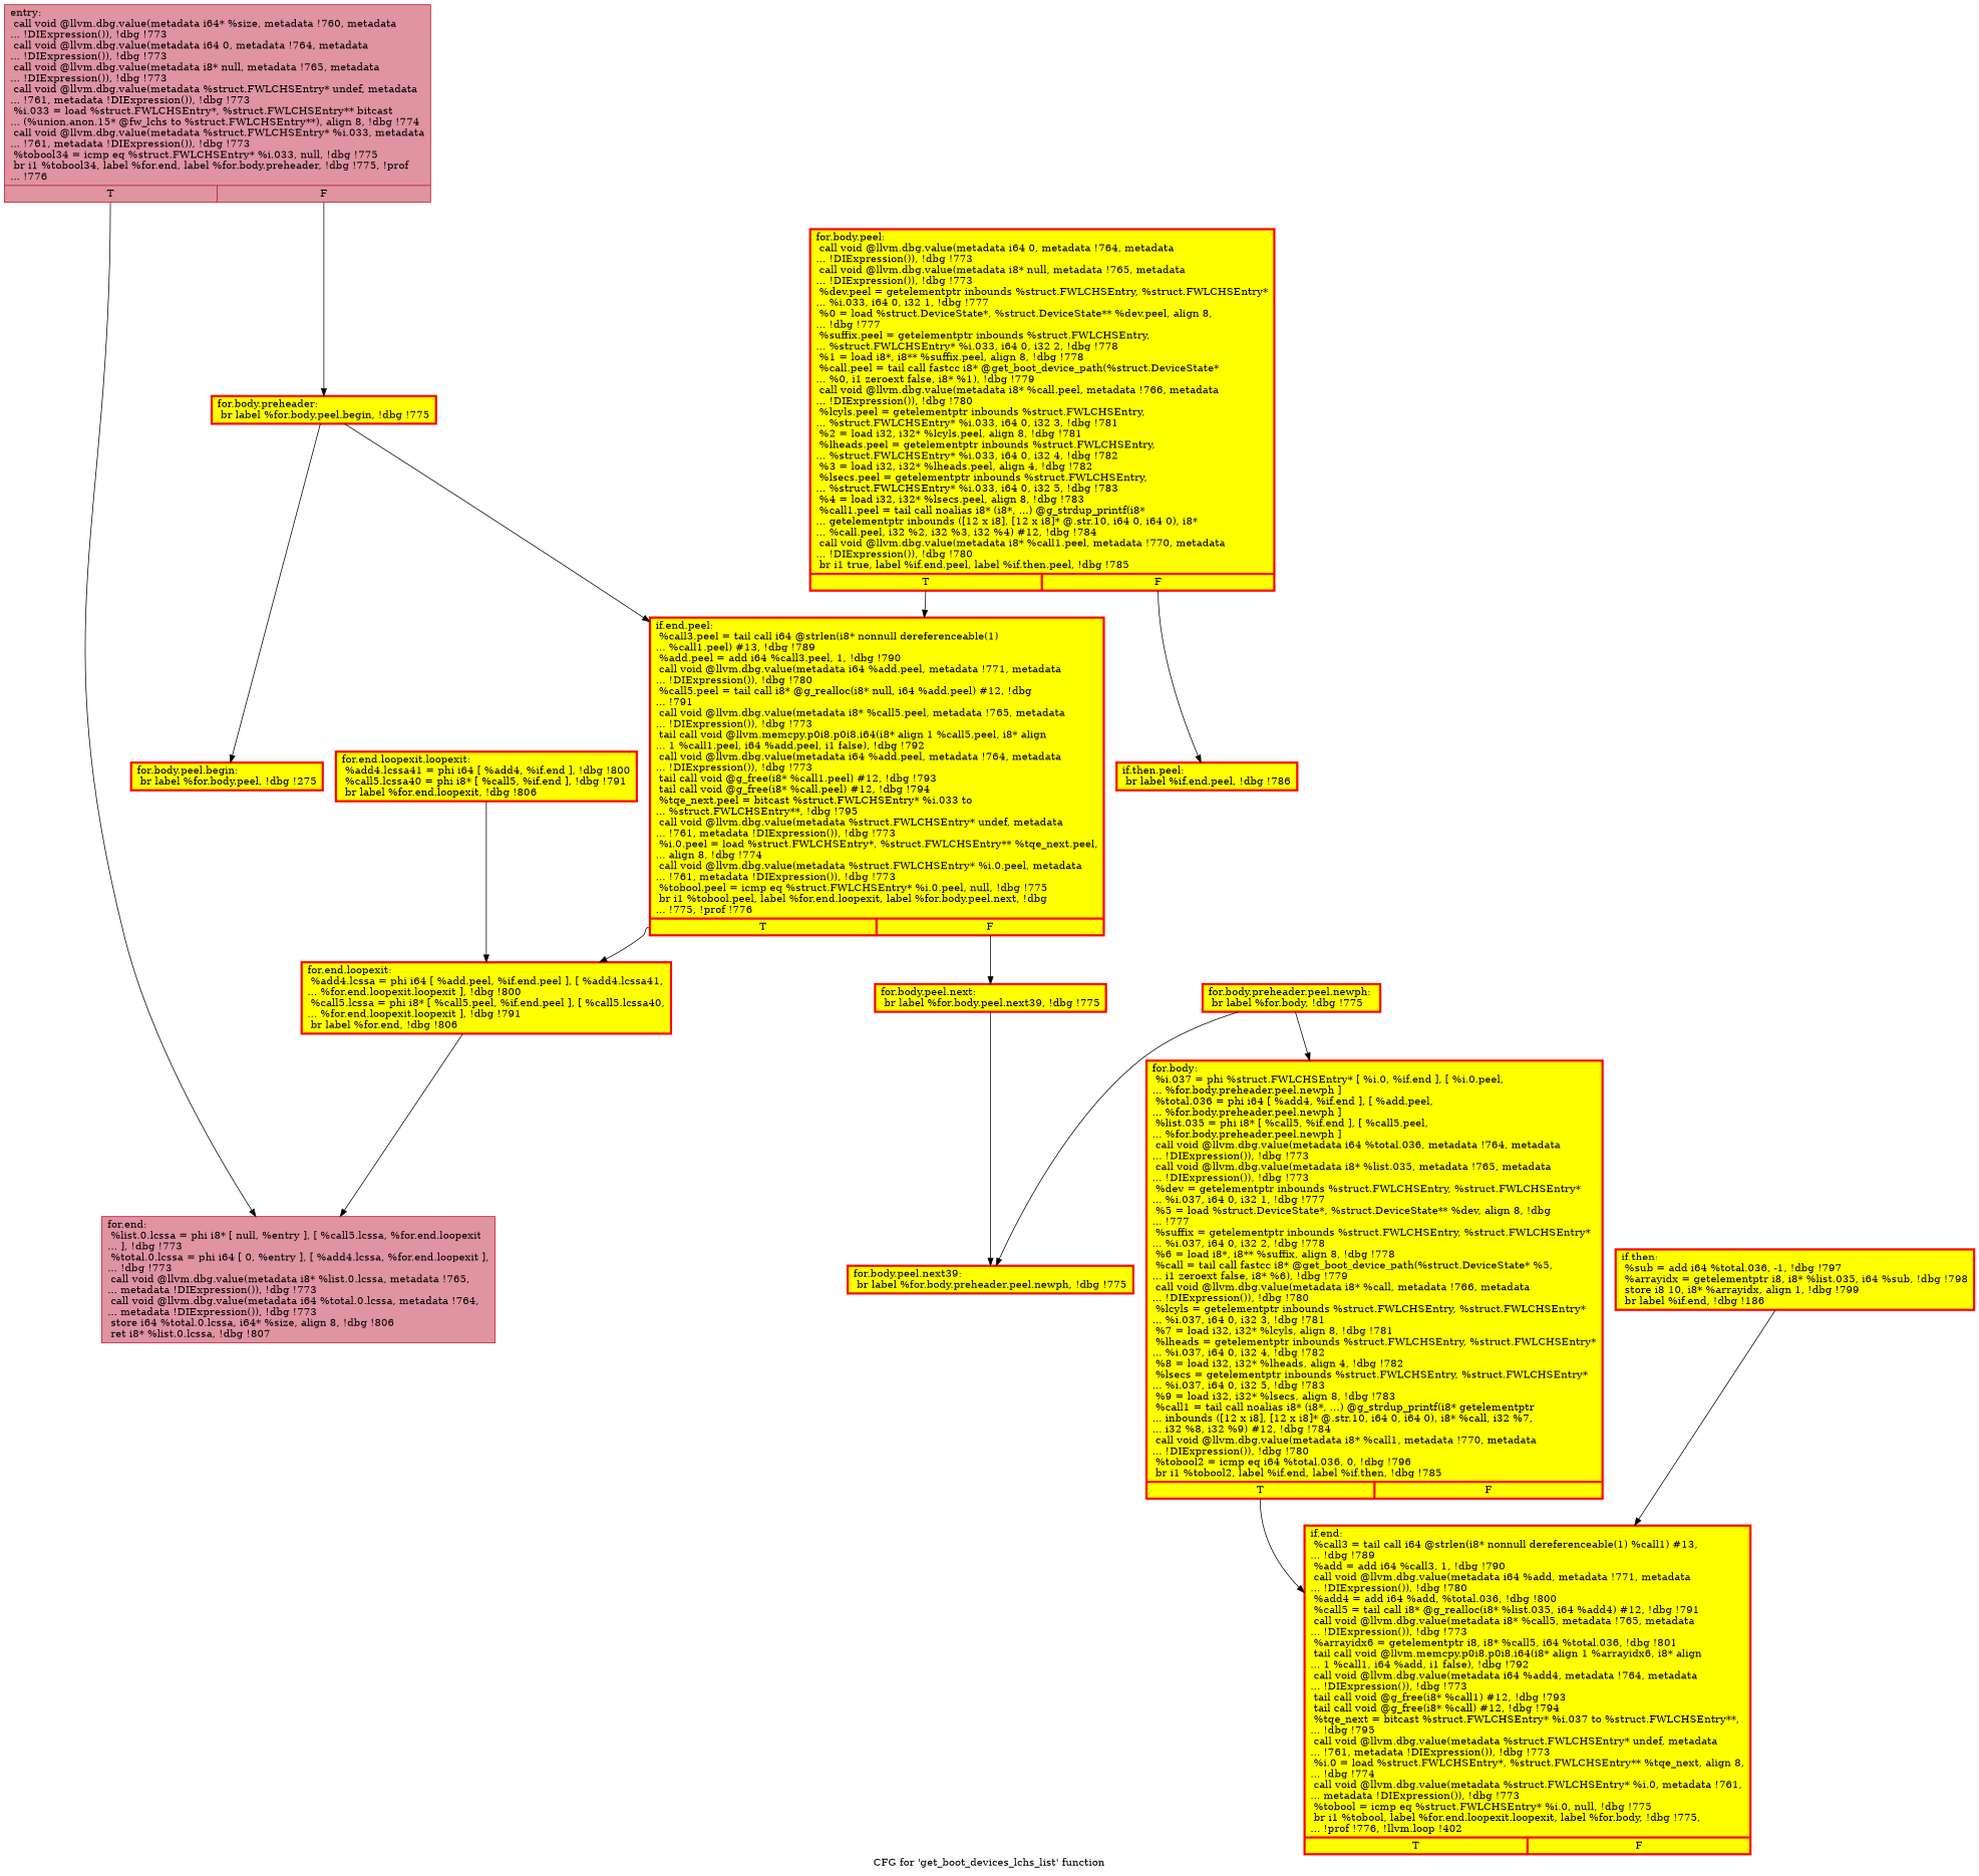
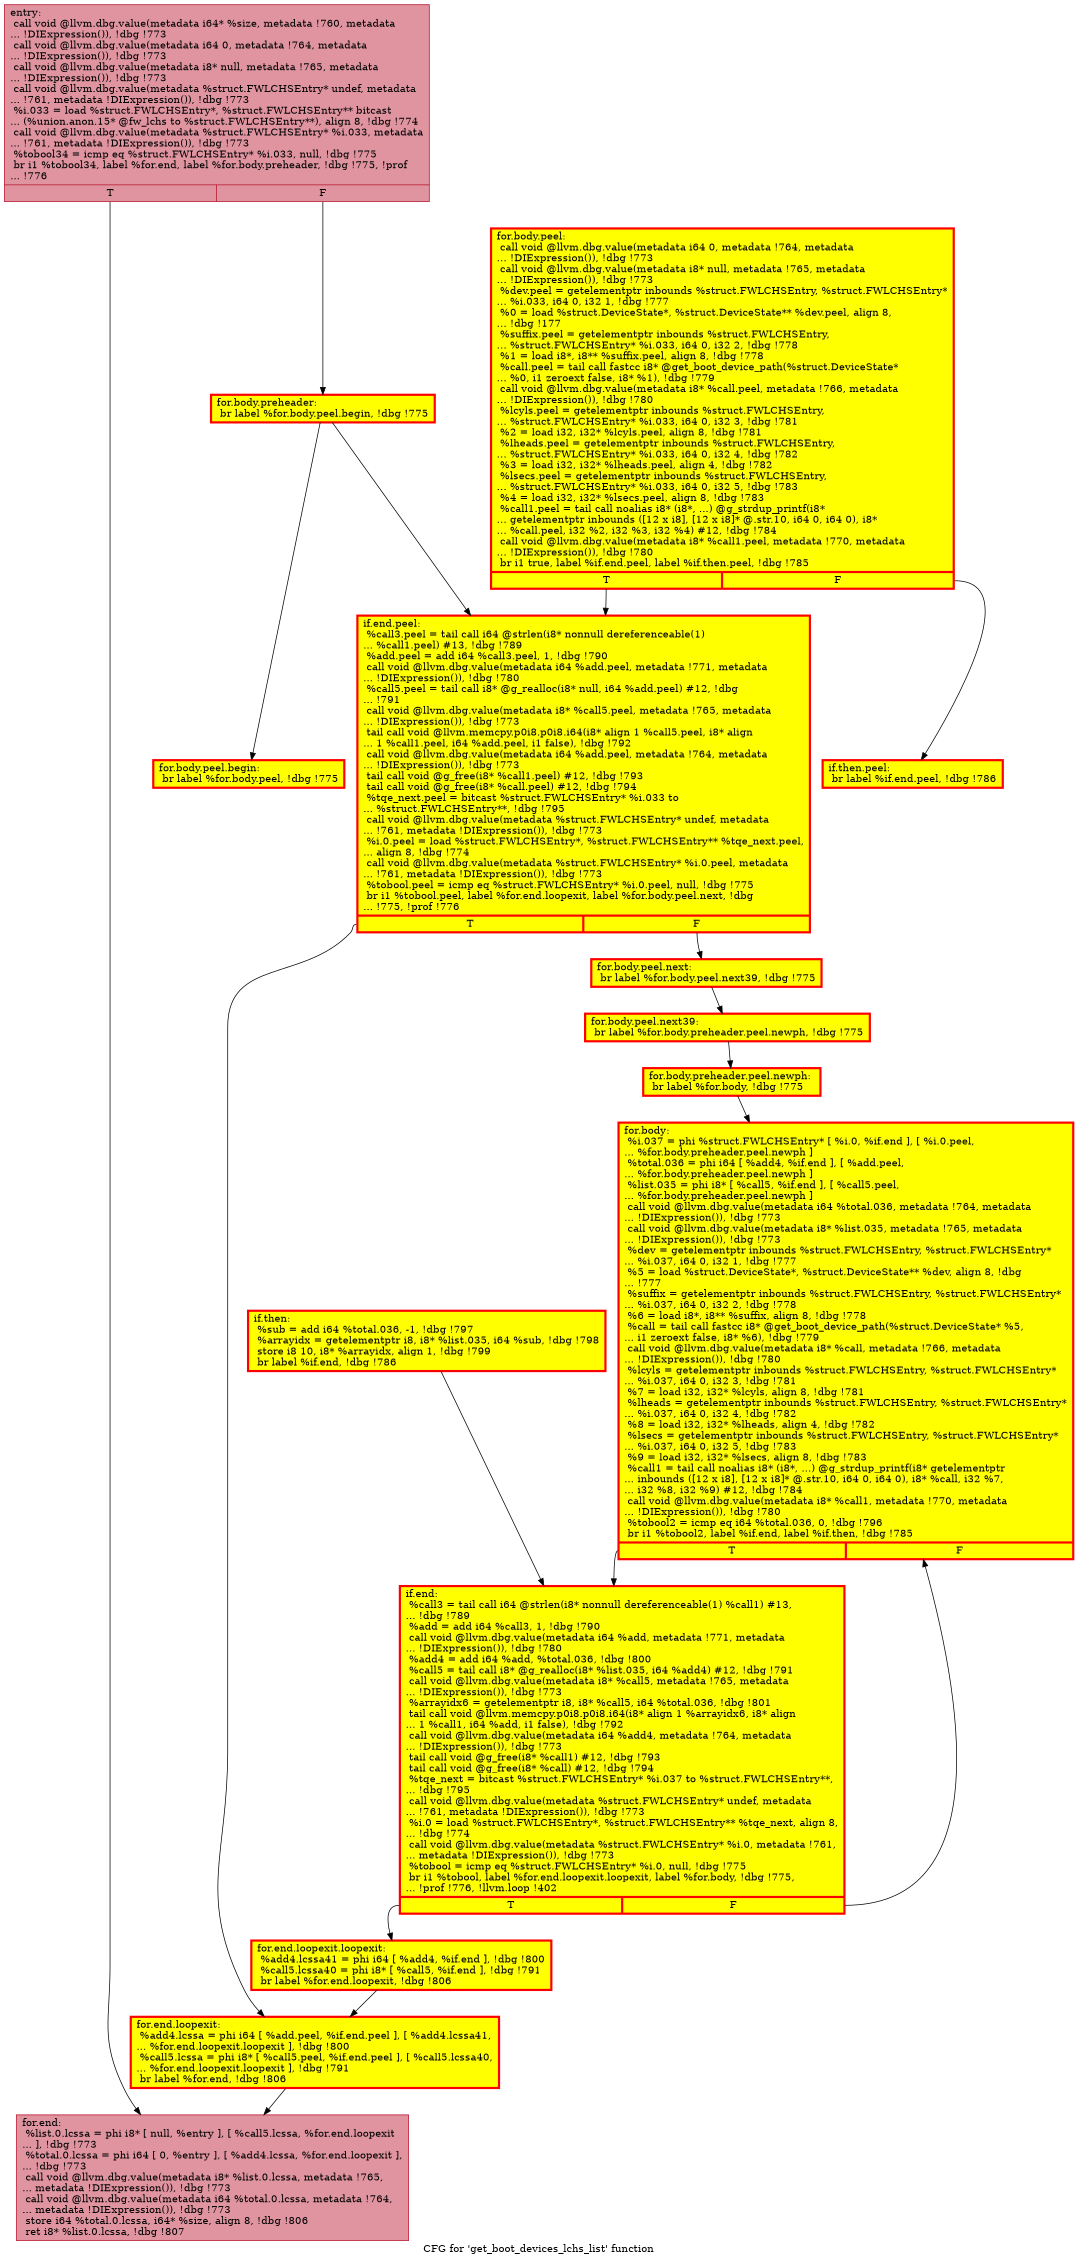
  digraph {
    label="CFG for 'get_boot_devices_lchs_list' function"
    node [color=red fillcolor=yellow shape=record style=filled penwidth=3.0]
    n1 [color="#b70d28ff" fillcolor="#b70d2870" label="{entry:\l  call void @llvm.dbg.value(metadata i64* %size, metadata !760, metadata\l... !DIExpression()), !dbg !773\l  call void @llvm.dbg.value(metadata i64 0, metadata !764, metadata\l... !DIExpression()), !dbg !773\l  call void @llvm.dbg.value(metadata i8* null, metadata !765, metadata\l... !DIExpression()), !dbg !773\l  call void @llvm.dbg.value(metadata %struct.FWLCHSEntry* undef, metadata\l... !761, metadata !DIExpression()), !dbg !773\l  %i.033 = load %struct.FWLCHSEntry*, %struct.FWLCHSEntry** bitcast\l... (%union.anon.15* @fw_lchs to %struct.FWLCHSEntry**), align 8, !dbg !774\l  call void @llvm.dbg.value(metadata %struct.FWLCHSEntry* %i.033, metadata\l... !761, metadata !DIExpression()), !dbg !773\l  %tobool34 = icmp eq %struct.FWLCHSEntry* %i.033, null, !dbg !775\l  br i1 %tobool34, label %for.end, label %for.body.preheader, !dbg !775, !prof\l... !776\l|{<s0>T|<s1>F}}" penwidth=""]
    n2 [color="#b70d28ff" fillcolor="#b70d2870" label="{for.end:                                          \l  %list.0.lcssa = phi i8* [ null, %entry ], [ %call5.lcssa, %for.end.loopexit\l... ], !dbg !773\l  %total.0.lcssa = phi i64 [ 0, %entry ], [ %add4.lcssa, %for.end.loopexit ],\l... !dbg !773\l  call void @llvm.dbg.value(metadata i8* %list.0.lcssa, metadata !765,\l... metadata !DIExpression()), !dbg !773\l  call void @llvm.dbg.value(metadata i64 %total.0.lcssa, metadata !764,\l... metadata !DIExpression()), !dbg !773\l  store i64 %total.0.lcssa, i64* %size, align 8, !dbg !806\l  ret i8* %list.0.lcssa, !dbg !807\l}" penwidth=""]
    n3 [label="{for.body.preheader:                               \l  br label %for.body.peel.begin, !dbg !775\l}"]
-   n4 [label="{for.body.peel.begin:                              \l  br label %for.body.peel, !dbg !275\l}"]
+   n4 [label="{for.body.peel.begin:                              \l  br label %for.body.peel, !dbg !775\l}"]
    n5 [label="{if.end.peel:                                      \l  %call3.peel = tail call i64 @strlen(i8* nonnull dereferenceable(1)\l... %call1.peel) #13, !dbg !789\l  %add.peel = add i64 %call3.peel, 1, !dbg !790\l  call void @llvm.dbg.value(metadata i64 %add.peel, metadata !771, metadata\l... !DIExpression()), !dbg !780\l  %call5.peel = tail call i8* @g_realloc(i8* null, i64 %add.peel) #12, !dbg\l... !791\l  call void @llvm.dbg.value(metadata i8* %call5.peel, metadata !765, metadata\l... !DIExpression()), !dbg !773\l  tail call void @llvm.memcpy.p0i8.p0i8.i64(i8* align 1 %call5.peel, i8* align\l... 1 %call1.peel, i64 %add.peel, i1 false), !dbg !792\l  call void @llvm.dbg.value(metadata i64 %add.peel, metadata !764, metadata\l... !DIExpression()), !dbg !773\l  tail call void @g_free(i8* %call1.peel) #12, !dbg !793\l  tail call void @g_free(i8* %call.peel) #12, !dbg !794\l  %tqe_next.peel = bitcast %struct.FWLCHSEntry* %i.033 to\l... %struct.FWLCHSEntry**, !dbg !795\l  call void @llvm.dbg.value(metadata %struct.FWLCHSEntry* undef, metadata\l... !761, metadata !DIExpression()), !dbg !773\l  %i.0.peel = load %struct.FWLCHSEntry*, %struct.FWLCHSEntry** %tqe_next.peel,\l... align 8, !dbg !774\l  call void @llvm.dbg.value(metadata %struct.FWLCHSEntry* %i.0.peel, metadata\l... !761, metadata !DIExpression()), !dbg !773\l  %tobool.peel = icmp eq %struct.FWLCHSEntry* %i.0.peel, null, !dbg !775\l  br i1 %tobool.peel, label %for.end.loopexit, label %for.body.peel.next, !dbg\l... !775, !prof !776\l|{<s0>T|<s1>F}}"]
-   n6 [label="{for.body.peel:                                    \l  call void @llvm.dbg.value(metadata i64 0, metadata !764, metadata\l... !DIExpression()), !dbg !773\l  call void @llvm.dbg.value(metadata i8* null, metadata !765, metadata\l... !DIExpression()), !dbg !773\l  %dev.peel = getelementptr inbounds %struct.FWLCHSEntry, %struct.FWLCHSEntry*\l... %i.033, i64 0, i32 1, !dbg !777\l  %0 = load %struct.DeviceState*, %struct.DeviceState** %dev.peel, align 8,\l... !dbg !777\l  %suffix.peel = getelementptr inbounds %struct.FWLCHSEntry,\l... %struct.FWLCHSEntry* %i.033, i64 0, i32 2, !dbg !778\l  %1 = load i8*, i8** %suffix.peel, align 8, !dbg !778\l  %call.peel = tail call fastcc i8* @get_boot_device_path(%struct.DeviceState*\l... %0, i1 zeroext false, i8* %1), !dbg !779\l  call void @llvm.dbg.value(metadata i8* %call.peel, metadata !766, metadata\l... !DIExpression()), !dbg !780\l  %lcyls.peel = getelementptr inbounds %struct.FWLCHSEntry,\l... %struct.FWLCHSEntry* %i.033, i64 0, i32 3, !dbg !781\l  %2 = load i32, i32* %lcyls.peel, align 8, !dbg !781\l  %lheads.peel = getelementptr inbounds %struct.FWLCHSEntry,\l... %struct.FWLCHSEntry* %i.033, i64 0, i32 4, !dbg !782\l  %3 = load i32, i32* %lheads.peel, align 4, !dbg !782\l  %lsecs.peel = getelementptr inbounds %struct.FWLCHSEntry,\l... %struct.FWLCHSEntry* %i.033, i64 0, i32 5, !dbg !783\l  %4 = load i32, i32* %lsecs.peel, align 8, !dbg !783\l  %call1.peel = tail call noalias i8* (i8*, ...) @g_strdup_printf(i8*\l... getelementptr inbounds ([12 x i8], [12 x i8]* @.str.10, i64 0, i64 0), i8*\l... %call.peel, i32 %2, i32 %3, i32 %4) #12, !dbg !784\l  call void @llvm.dbg.value(metadata i8* %call1.peel, metadata !770, metadata\l... !DIExpression()), !dbg !780\l  br i1 true, label %if.end.peel, label %if.then.peel, !dbg !785\l|{<s0>T|<s1>F}}"]
+   n6 [label="{for.body.peel:                                    \l  call void @llvm.dbg.value(metadata i64 0, metadata !764, metadata\l... !DIExpression()), !dbg !773\l  call void @llvm.dbg.value(metadata i8* null, metadata !765, metadata\l... !DIExpression()), !dbg !773\l  %dev.peel = getelementptr inbounds %struct.FWLCHSEntry, %struct.FWLCHSEntry*\l... %i.033, i64 0, i32 1, !dbg !777\l  %0 = load %struct.DeviceState*, %struct.DeviceState** %dev.peel, align 8,\l... !dbg !177\l  %suffix.peel = getelementptr inbounds %struct.FWLCHSEntry,\l... %struct.FWLCHSEntry* %i.033, i64 0, i32 2, !dbg !778\l  %1 = load i8*, i8** %suffix.peel, align 8, !dbg !778\l  %call.peel = tail call fastcc i8* @get_boot_device_path(%struct.DeviceState*\l... %0, i1 zeroext false, i8* %1), !dbg !779\l  call void @llvm.dbg.value(metadata i8* %call.peel, metadata !766, metadata\l... !DIExpression()), !dbg !780\l  %lcyls.peel = getelementptr inbounds %struct.FWLCHSEntry,\l... %struct.FWLCHSEntry* %i.033, i64 0, i32 3, !dbg !781\l  %2 = load i32, i32* %lcyls.peel, align 8, !dbg !781\l  %lheads.peel = getelementptr inbounds %struct.FWLCHSEntry,\l... %struct.FWLCHSEntry* %i.033, i64 0, i32 4, !dbg !782\l  %3 = load i32, i32* %lheads.peel, align 4, !dbg !782\l  %lsecs.peel = getelementptr inbounds %struct.FWLCHSEntry,\l... %struct.FWLCHSEntry* %i.033, i64 0, i32 5, !dbg !783\l  %4 = load i32, i32* %lsecs.peel, align 8, !dbg !783\l  %call1.peel = tail call noalias i8* (i8*, ...) @g_strdup_printf(i8*\l... getelementptr inbounds ([12 x i8], [12 x i8]* @.str.10, i64 0, i64 0), i8*\l... %call.peel, i32 %2, i32 %3, i32 %4) #12, !dbg !784\l  call void @llvm.dbg.value(metadata i8* %call1.peel, metadata !770, metadata\l... !DIExpression()), !dbg !780\l  br i1 true, label %if.end.peel, label %if.then.peel, !dbg !785\l|{<s0>T|<s1>F}}"]
    n7 [label="{if.then.peel:                                     \l  br label %if.end.peel, !dbg !786\l}"]
    n8 [label="{for.end.loopexit:                                 \l  %add4.lcssa = phi i64 [ %add.peel, %if.end.peel ], [ %add4.lcssa41,\l... %for.end.loopexit.loopexit ], !dbg !800\l  %call5.lcssa = phi i8* [ %call5.peel, %if.end.peel ], [ %call5.lcssa40,\l... %for.end.loopexit.loopexit ], !dbg !791\l  br label %for.end, !dbg !806\l}"]
    n9 [label="{for.body.peel.next:                               \l  br label %for.body.peel.next39, !dbg !775\l}"]
    n10 [label="{for.body.peel.next39:                             \l  br label %for.body.preheader.peel.newph, !dbg !775\l}"]
    n11 [label="{for.body.preheader.peel.newph:                    \l  br label %for.body, !dbg !775\l}"]
    n12 [label="{for.body:                                         \l  %i.037 = phi %struct.FWLCHSEntry* [ %i.0, %if.end ], [ %i.0.peel,\l... %for.body.preheader.peel.newph ]\l  %total.036 = phi i64 [ %add4, %if.end ], [ %add.peel,\l... %for.body.preheader.peel.newph ]\l  %list.035 = phi i8* [ %call5, %if.end ], [ %call5.peel,\l... %for.body.preheader.peel.newph ]\l  call void @llvm.dbg.value(metadata i64 %total.036, metadata !764, metadata\l... !DIExpression()), !dbg !773\l  call void @llvm.dbg.value(metadata i8* %list.035, metadata !765, metadata\l... !DIExpression()), !dbg !773\l  %dev = getelementptr inbounds %struct.FWLCHSEntry, %struct.FWLCHSEntry*\l... %i.037, i64 0, i32 1, !dbg !777\l  %5 = load %struct.DeviceState*, %struct.DeviceState** %dev, align 8, !dbg\l... !777\l  %suffix = getelementptr inbounds %struct.FWLCHSEntry, %struct.FWLCHSEntry*\l... %i.037, i64 0, i32 2, !dbg !778\l  %6 = load i8*, i8** %suffix, align 8, !dbg !778\l  %call = tail call fastcc i8* @get_boot_device_path(%struct.DeviceState* %5,\l... i1 zeroext false, i8* %6), !dbg !779\l  call void @llvm.dbg.value(metadata i8* %call, metadata !766, metadata\l... !DIExpression()), !dbg !780\l  %lcyls = getelementptr inbounds %struct.FWLCHSEntry, %struct.FWLCHSEntry*\l... %i.037, i64 0, i32 3, !dbg !781\l  %7 = load i32, i32* %lcyls, align 8, !dbg !781\l  %lheads = getelementptr inbounds %struct.FWLCHSEntry, %struct.FWLCHSEntry*\l... %i.037, i64 0, i32 4, !dbg !782\l  %8 = load i32, i32* %lheads, align 4, !dbg !782\l  %lsecs = getelementptr inbounds %struct.FWLCHSEntry, %struct.FWLCHSEntry*\l... %i.037, i64 0, i32 5, !dbg !783\l  %9 = load i32, i32* %lsecs, align 8, !dbg !783\l  %call1 = tail call noalias i8* (i8*, ...) @g_strdup_printf(i8* getelementptr\l... inbounds ([12 x i8], [12 x i8]* @.str.10, i64 0, i64 0), i8* %call, i32 %7,\l... i32 %8, i32 %9) #12, !dbg !784\l  call void @llvm.dbg.value(metadata i8* %call1, metadata !770, metadata\l... !DIExpression()), !dbg !780\l  %tobool2 = icmp eq i64 %total.036, 0, !dbg !796\l  br i1 %tobool2, label %if.end, label %if.then, !dbg !785\l|{<s0>T|<s1>F}}"]
    n13 [label="{if.end:                                           \l  %call3 = tail call i64 @strlen(i8* nonnull dereferenceable(1) %call1) #13,\l... !dbg !789\l  %add = add i64 %call3, 1, !dbg !790\l  call void @llvm.dbg.value(metadata i64 %add, metadata !771, metadata\l... !DIExpression()), !dbg !780\l  %add4 = add i64 %add, %total.036, !dbg !800\l  %call5 = tail call i8* @g_realloc(i8* %list.035, i64 %add4) #12, !dbg !791\l  call void @llvm.dbg.value(metadata i8* %call5, metadata !765, metadata\l... !DIExpression()), !dbg !773\l  %arrayidx6 = getelementptr i8, i8* %call5, i64 %total.036, !dbg !801\l  tail call void @llvm.memcpy.p0i8.p0i8.i64(i8* align 1 %arrayidx6, i8* align\l... 1 %call1, i64 %add, i1 false), !dbg !792\l  call void @llvm.dbg.value(metadata i64 %add4, metadata !764, metadata\l... !DIExpression()), !dbg !773\l  tail call void @g_free(i8* %call1) #12, !dbg !793\l  tail call void @g_free(i8* %call) #12, !dbg !794\l  %tqe_next = bitcast %struct.FWLCHSEntry* %i.037 to %struct.FWLCHSEntry**,\l... !dbg !795\l  call void @llvm.dbg.value(metadata %struct.FWLCHSEntry* undef, metadata\l... !761, metadata !DIExpression()), !dbg !773\l  %i.0 = load %struct.FWLCHSEntry*, %struct.FWLCHSEntry** %tqe_next, align 8,\l... !dbg !774\l  call void @llvm.dbg.value(metadata %struct.FWLCHSEntry* %i.0, metadata !761,\l... metadata !DIExpression()), !dbg !773\l  %tobool = icmp eq %struct.FWLCHSEntry* %i.0, null, !dbg !775\l  br i1 %tobool, label %for.end.loopexit.loopexit, label %for.body, !dbg !775,\l... !prof !776, !llvm.loop !402\l|{<s0>T|<s1>F}}"]
    n14 [label="{for.end.loopexit.loopexit:                        \l  %add4.lcssa41 = phi i64 [ %add4, %if.end ], !dbg !800\l  %call5.lcssa40 = phi i8* [ %call5, %if.end ], !dbg !791\l  br label %for.end.loopexit, !dbg !806\l}"]
-   n15 [label="{if.then:                                          \l  %sub = add i64 %total.036, -1, !dbg !797\l  %arrayidx = getelementptr i8, i8* %list.035, i64 %sub, !dbg !798\l  store i8 10, i8* %arrayidx, align 1, !dbg !799\l  br label %if.end, !dbg !186\l}"]
+   n15 [label="{if.then:                                          \l  %sub = add i64 %total.036, -1, !dbg !797\l  %arrayidx = getelementptr i8, i8* %list.035, i64 %sub, !dbg !798\l  store i8 10, i8* %arrayidx, align 1, !dbg !799\l  br label %if.end, !dbg !786\l}"]
    n1 -> n2 [tailport=s0]
    n1 -> n3 [tailport=s1]
    n3 -> n4
    n3 -> n5
    n5 -> n8 [tailport=s0]
    n5 -> n9 [tailport=s1]
    n6 -> n5 [tailport=s0]
    n6 -> n7 [tailport=s1]
    n8 -> n2
    n9 -> n10
-   n11 -> n10
+   n10 -> n11
    n11 -> n12
    n12 -> n13 [tailport=s0]
+   n13 -> n12 [tailport=s1]
+   n13 -> n14 [tailport=s0]
    n14 -> n8
    n15 -> n13
  }
